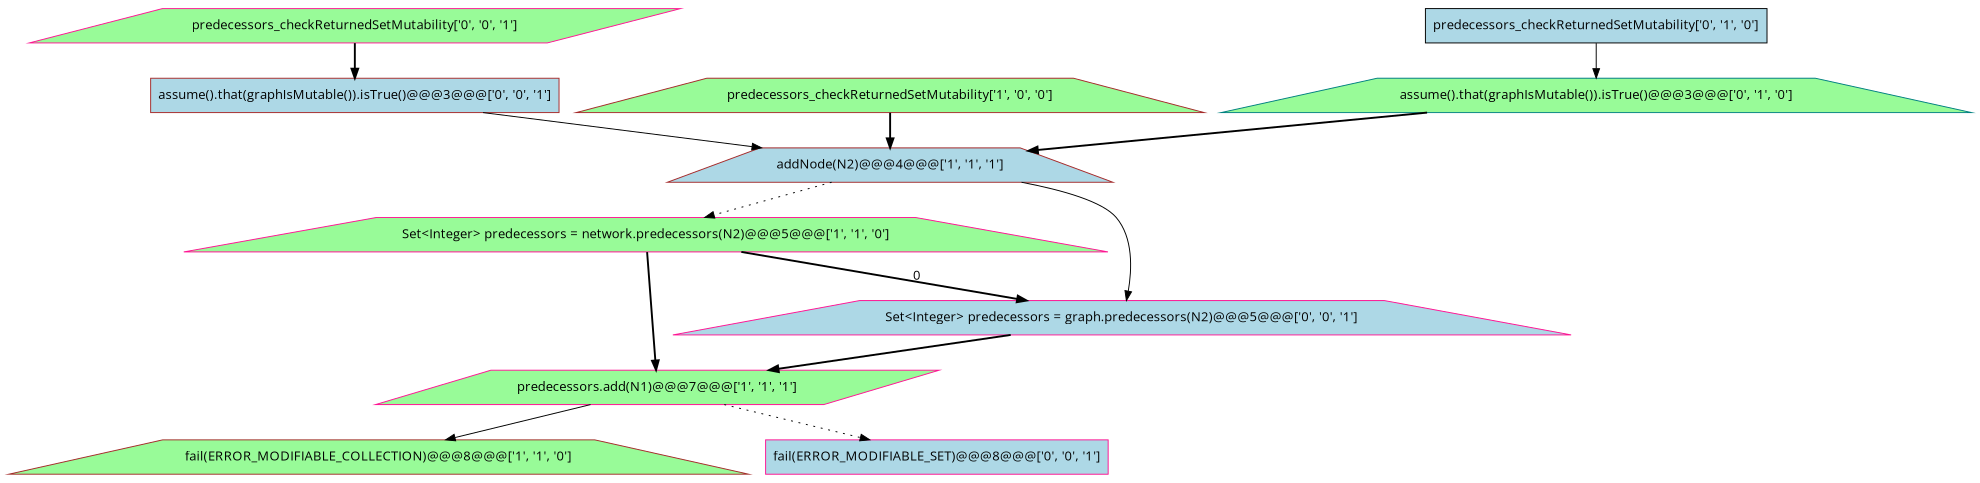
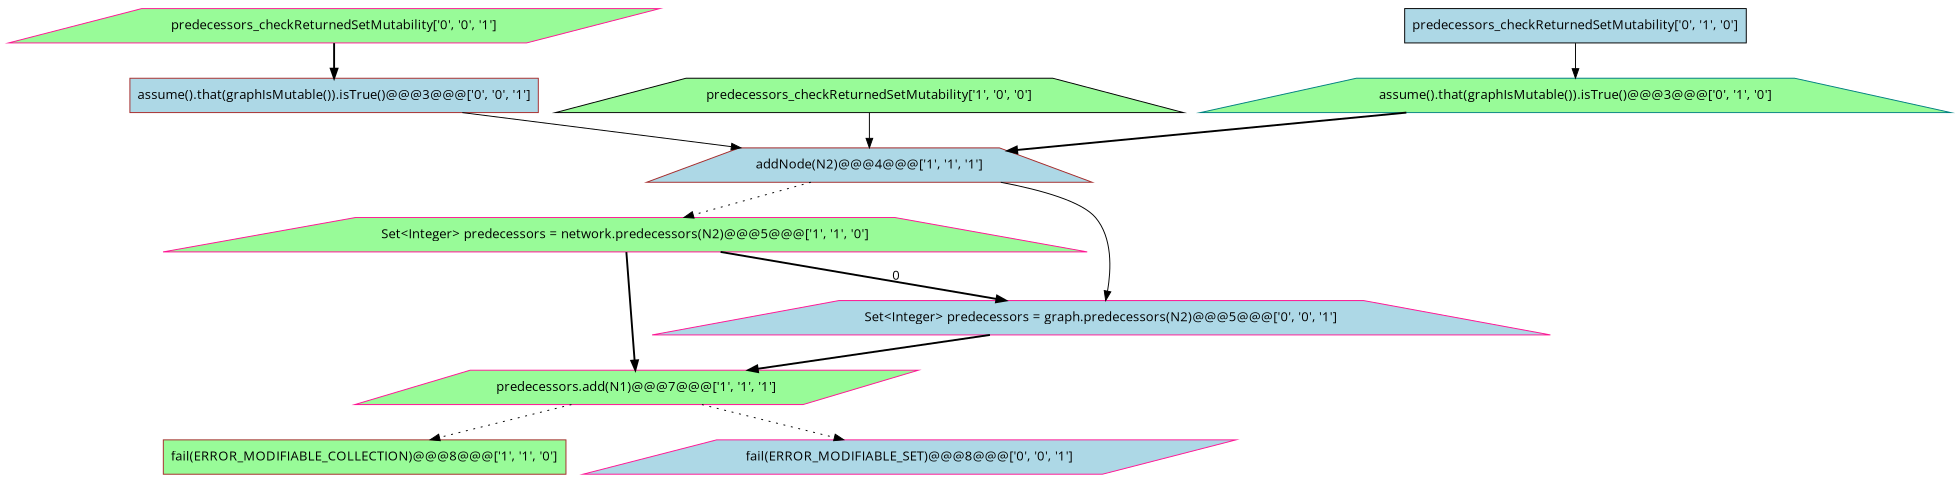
  digraph {
    fontname="Open Sans"
    node [color=deeppink fillcolor=palegreen fontname="Open Sans" shape=trapezium style=filled]
    edge [fontname="Open Sans" style=bold]
    n1 [label="predecessors.add(N1)@@@7@@@['1', '1', '1']" shape=parallelogram]
-   n2 [color=brown label="fail(ERROR_MODIFIABLE_COLLECTION)@@@8@@@['1', '1', '0']"]
-   n3 [fillcolor=lightblue label="fail(ERROR_MODIFIABLE_SET)@@@8@@@['0', '0', '1']" shape=box]
+   n2 [color=brown label="fail(ERROR_MODIFIABLE_COLLECTION)@@@8@@@['1', '1', '0']" shape=box]
+   n3 [fillcolor=lightblue label="fail(ERROR_MODIFIABLE_SET)@@@8@@@['0', '0', '1']" shape=parallelogram]
    n4 [color=brown fillcolor=lightblue label="assume().that(graphIsMutable()).isTrue()@@@3@@@['0', '0', '1']" shape=box]
    n5 [color=brown fillcolor=lightblue label="addNode(N2)@@@4@@@['1', '1', '1']"]
    n6 [label="Set<Integer> predecessors = network.predecessors(N2)@@@5@@@['1', '1', '0']"]
    n7 [fillcolor=lightblue label="Set<Integer> predecessors = graph.predecessors(N2)@@@5@@@['0', '0', '1']"]
-   n8 [color=brown label="predecessors_checkReturnedSetMutability['1', '0', '0']"]
+   n8 [color=black label="predecessors_checkReturnedSetMutability['1', '0', '0']"]
    n9 [color=black fillcolor=lightblue label="predecessors_checkReturnedSetMutability['0', '1', '0']" shape=box]
    n10 [color=teal label="assume().that(graphIsMutable()).isTrue()@@@3@@@['0', '1', '0']"]
    n11 [label="predecessors_checkReturnedSetMutability['0', '0', '1']" shape=parallelogram]
-   n1 -> n2 [style=solid]
+   n1 -> n2 [style=dotted]
    n1 -> n3 [style=dotted]
    n4 -> n5 [style=solid]
    n5 -> n6 [style=dotted]
    n5 -> n7 [style=solid]
    n6 -> n1
    n6 -> n7 [label=0]
    n7 -> n1
-   n8 -> n5
+   n8 -> n5 [style=solid]
    n9 -> n10 [style=solid]
    n10 -> n5
    n11 -> n4
  }
